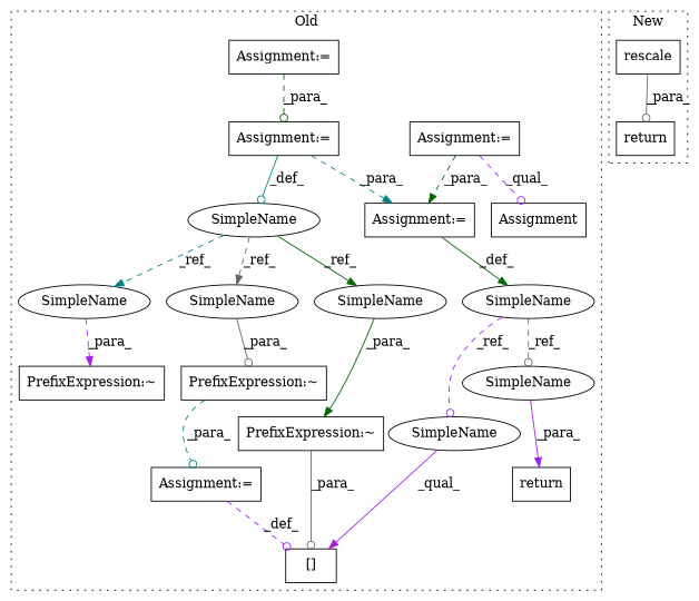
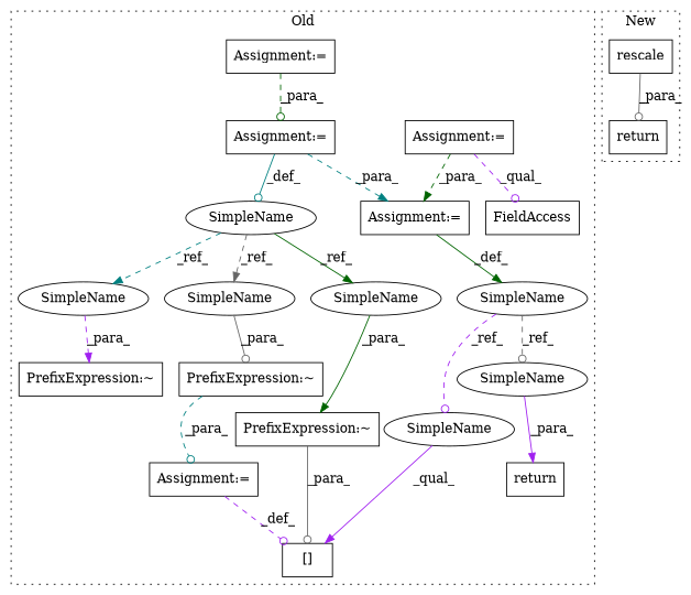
  digraph {
    node [a=42 l=1 shape=box]
    edge [color=purple style=dashed arrowhead=odot]
    n1 [a=41 l=7 label=return s=17538]
    n2 [a=7 l=7 label="Assignment:=" s=17092]
    n3 [a=7 l=11 label="Assignment:=" s=17024]
-   n4 [a=22 l=16 label=Assignment s=17422]
+   n4 [a=22 l=16 label=FieldAccess s=17422]
    n5 [a=7 label="Assignment:=" s=17123]
    n6 [a=7 label="Assignment:=" s=17421]
    n7 [a=2 l="9,1" label="[]" s="17487,17501"]
    n8 [l=8 label=SimpleName s=17413 shape=ellipse]
    n9 [a=7 label="Assignment:=" s=17502]
    n10 [a=38 label="PrefixExpression:~" s=17526]
    n11 [l=4 label=SimpleName s=17152 shape=ellipse]
    n12 [a=38 label="PrefixExpression:~" s=17496]
    n13 [a=38 label="PrefixExpression:~" s=17399]
    n14 [l=8 label=SimpleName s=17545 shape=ellipse]
    n15 [l=8 label=SimpleName s=17487 shape=ellipse]
    n16 [l=4 label=SimpleName s=17400 shape=ellipse]
    n17 [l=4 label=SimpleName s=17527 shape=ellipse]
    n18 [l=4 label=SimpleName s=17497 shape=ellipse]
    n19 [a=32 l="8,1" label=rescale s="16759,16797"]
    n20 [a=41 l=7 label=return s=16747]
    subgraph cluster_1 {
      label=Old
      style=dotted
      n1
      n2
      n3
      n4
      n5
      n6
      n7
      n8
      n9
      n10
      n11
      n12
      n13
      n14
      n15
      n16
      n17
      n18
    }
    subgraph cluster_2 {
      label=New
      style=dotted
      n19
      n20
    }
    n2 -> n4 [label=_qual_]
    n2 -> n6 [label=_para_ color=darkgreen arrowhead=normal]
    n3 -> n5 [label=_para_ color=darkgreen]
    n5 -> n6 [label=_para_ color=teal arrowhead=normal]
    n5 -> n11 [label=_def_ color=teal style=solid]
    n6 -> n8 [label=_def_ color=darkgreen style=solid arrowhead=normal]
    n8 -> n14 [label=_ref_ color=gray40]
    n8 -> n15 [label=_ref_]
    n9 -> n7 [label=_def_]
    n10 -> n9 [label=_para_ color=teal]
    n11 -> n16 [label=_ref_ color=teal arrowhead=normal]
    n11 -> n17 [label=_ref_ color=gray40 arrowhead=normal]
    n11 -> n18 [label=_ref_ color=darkgreen style=solid arrowhead=normal]
    n12 -> n7 [label=_para_ color=gray40 style=solid]
    n14 -> n1 [label=_para_ style=solid arrowhead=normal]
    n15 -> n7 [label=_qual_ style=solid arrowhead=normal]
    n16 -> n13 [label=_para_ arrowhead=normal]
    n17 -> n10 [label=_para_ color=gray40 style=solid]
    n18 -> n12 [label=_para_ color=darkgreen style=solid arrowhead=normal]
    n19 -> n20 [label=_para_ color=gray40 style=solid]
  }
